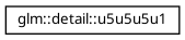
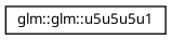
  digraph {
    rankdir=LR
    fontname="Noto Sans"
-   n1 [color=black fillcolor=white fontname="Noto Sans" fontsize=10 height=0.2 label="glm::detail::u5u5u5u1" shape=record style=filled width=0.4]
+   n1 [color=black fillcolor=white fontname="Noto Sans" fontsize=10 height=0.2 label="glm::glm::u5u5u5u1" shape=record style=filled width=0.4]
  }
